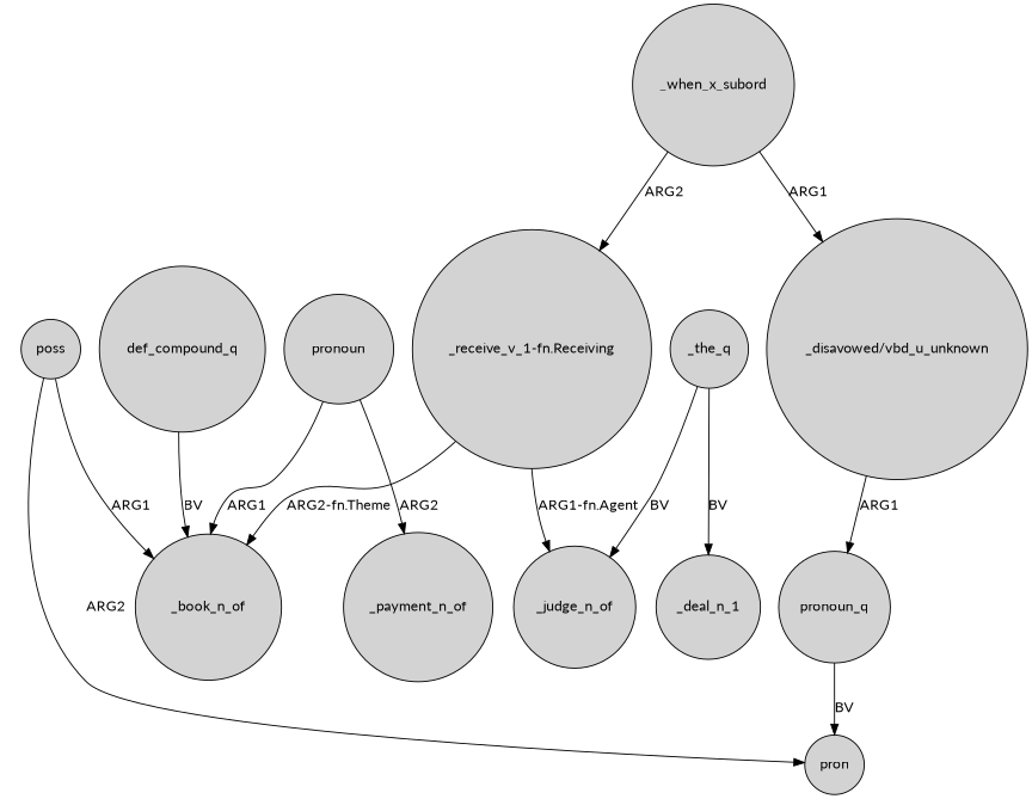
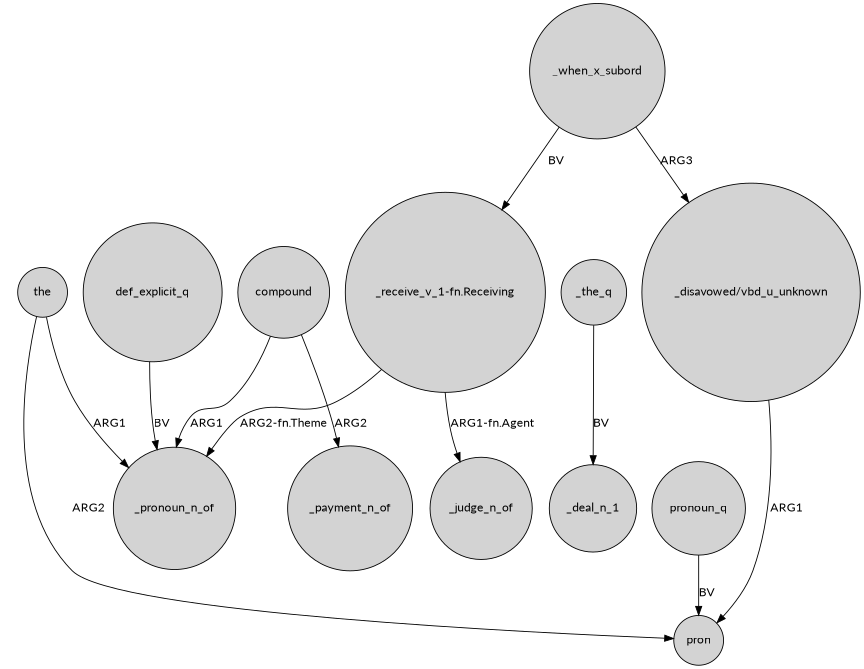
  digraph {
    fontname=Lato
    node [fontname=Lato shape=circle style=filled]
    edge [fontname=Lato]
    "_receive_v_1-fn.Receiving"
-   _book_n_of
+   _book_n_of [label=_pronoun_n_of]
    _judge_n_of
    "_disavowed/vbd_u_unknown"
    pron
    _the_q
    _deal_n_1
-   def_explicit_q [label=def_compound_q]
-   poss
+   def_explicit_q
+   poss [label=the]
    _when_x_subord
-   compound [label=pronoun]
+   compound
    _payment_n_of
    pronoun_q
    "_receive_v_1-fn.Receiving" -> _book_n_of [label="ARG2-fn.Theme"]
    "_receive_v_1-fn.Receiving" -> _judge_n_of [label="ARG1-fn.Agent"]
-   "_disavowed/vbd_u_unknown" -> pronoun_q [label=ARG1]
-   _the_q -> _judge_n_of [label=BV]
+   "_disavowed/vbd_u_unknown" -> pron [label=ARG1]
    _the_q -> _deal_n_1 [label=BV]
    def_explicit_q -> _book_n_of [label=BV]
    poss -> _book_n_of [label=ARG1]
    poss -> pron [label=ARG2]
-   _when_x_subord -> "_receive_v_1-fn.Receiving" [label=ARG2]
-   _when_x_subord -> "_disavowed/vbd_u_unknown" [label=ARG1]
+   _when_x_subord -> "_receive_v_1-fn.Receiving" [label=BV]
+   _when_x_subord -> "_disavowed/vbd_u_unknown" [label=ARG3]
    compound -> _book_n_of [label=ARG1]
    compound -> _payment_n_of [label=ARG2]
    pronoun_q -> pron [label=BV]
  }
